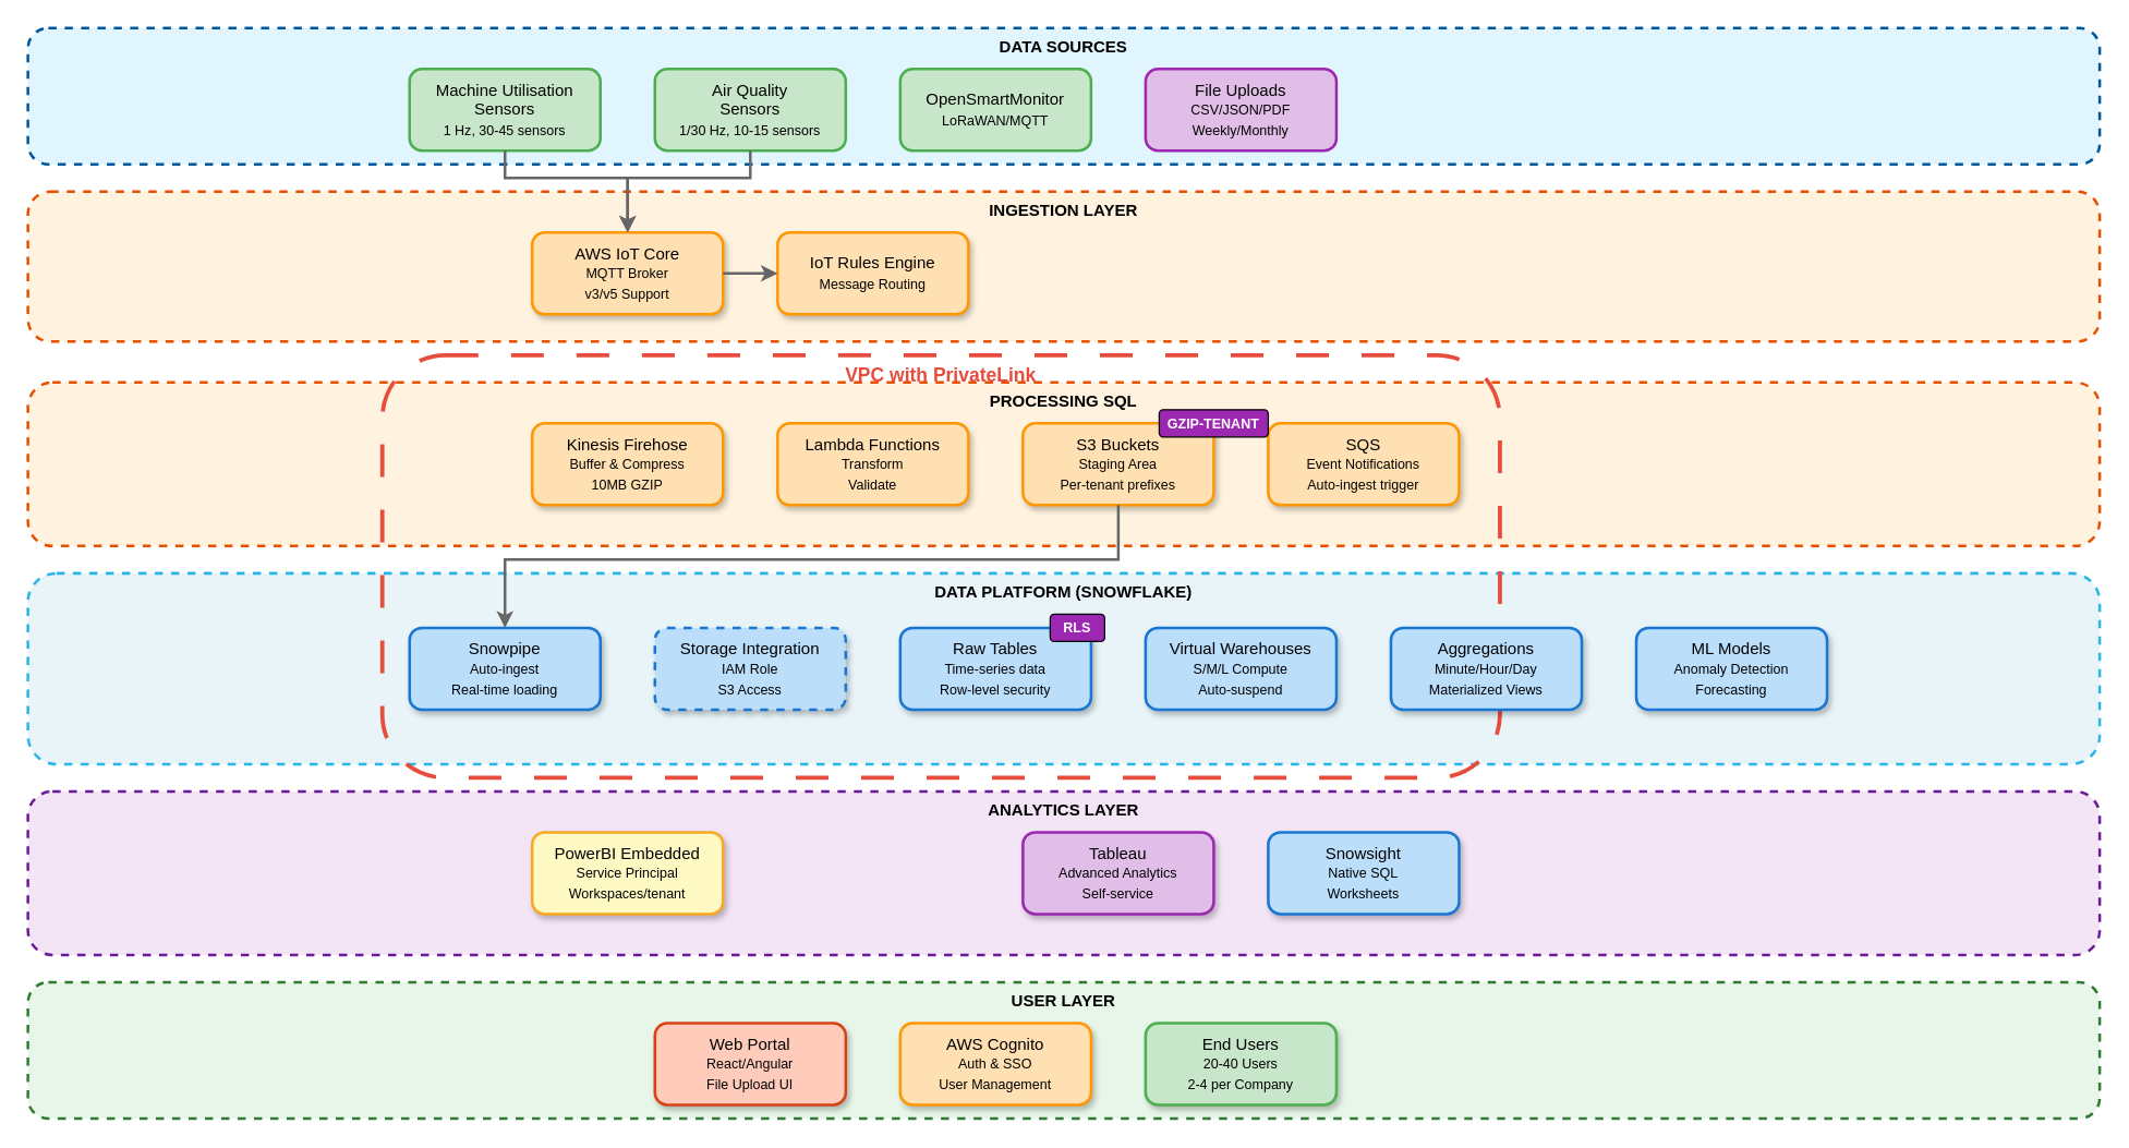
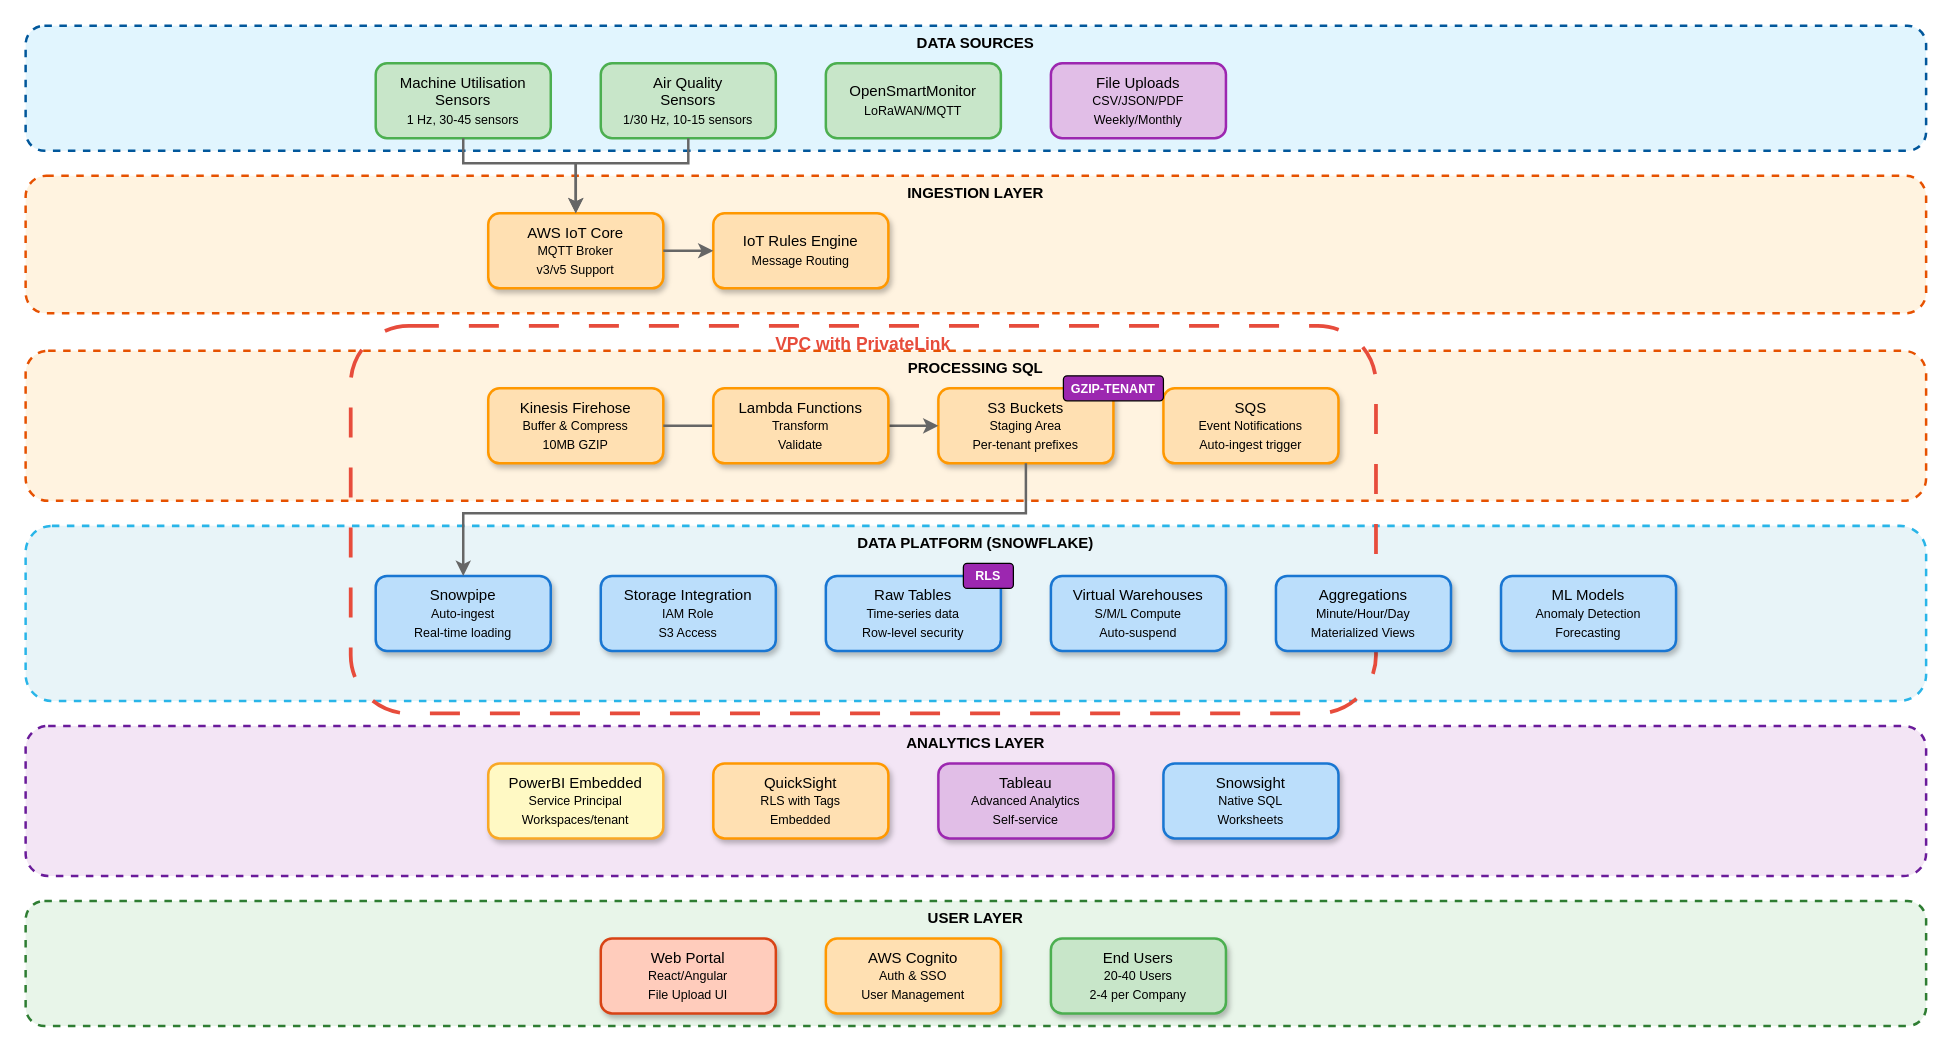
  <mxCell id="0" />
  <mxCell id="1" parent="0" />
  <mxCell id="2" value="DATA PLATFORM (SNOWFLAKE)" style="rounded=1;whiteSpace=wrap;html=1;fillColor=#e8f4f8;strokeColor=#29b5e8;verticalAlign=top;fontStyle=1;fontSize=12;strokeWidth=2;dashed=1;" parent="1" vertex="1"><mxGeometry x="20" y="420" width="1520" height="140" as="geometry" /></mxCell>
  <mxCell id="3" value="PROCESSING SQL" style="rounded=1;whiteSpace=wrap;html=1;fillColor=#fff3e0;strokeColor=#e65100;verticalAlign=top;fontStyle=1;fontSize=12;strokeWidth=2;dashed=1;" parent="1" vertex="1"><mxGeometry x="20" y="280" width="1520" height="120" as="geometry" /></mxCell>
  <mxCell id="4" value="VPC with PrivateLink" style="rounded=1;whiteSpace=wrap;html=1;fillColor=none;strokeColor=#e74c3c;strokeWidth=3;dashed=1;dashPattern=8 8;verticalAlign=top;fontStyle=1;fontSize=14;fontColor=#e74c3c;" parent="1" vertex="1"><mxGeometry x="280" y="260" width="820" height="310" as="geometry" /></mxCell>
  <mxCell id="5" value="DATA SOURCES" style="rounded=1;whiteSpace=wrap;html=1;fillColor=#e1f5fe;strokeColor=#01579b;verticalAlign=top;fontStyle=1;fontSize=12;strokeWidth=2;dashed=1;" parent="1" vertex="1"><mxGeometry x="20" y="20" width="1520" height="100" as="geometry" /></mxCell>
  <mxCell id="6" value="INGESTION LAYER" style="rounded=1;whiteSpace=wrap;html=1;fillColor=#fff3e0;strokeColor=#e65100;verticalAlign=top;fontStyle=1;fontSize=12;strokeWidth=2;dashed=1;" parent="1" vertex="1"><mxGeometry x="20" y="140" width="1520" height="110" as="geometry" /></mxCell>
  <mxCell id="7" value="ANALYTICS LAYER" style="rounded=1;whiteSpace=wrap;html=1;fillColor=#f3e5f5;strokeColor=#6a1b9a;verticalAlign=top;fontStyle=1;fontSize=12;strokeWidth=2;dashed=1;" parent="1" vertex="1"><mxGeometry x="20" y="580" width="1520" height="120" as="geometry" /></mxCell>
  <mxCell id="8" value="USER LAYER" style="rounded=1;whiteSpace=wrap;html=1;fillColor=#e8f5e9;strokeColor=#2e7d32;verticalAlign=top;fontStyle=1;fontSize=12;strokeWidth=2;dashed=1;" parent="1" vertex="1"><mxGeometry x="20" y="720" width="1520" height="100" as="geometry" /></mxCell>
  <mxCell id="9" value="Machine Utilisation&lt;br&gt;Sensors&lt;br&gt;&lt;font size=&quot;1&quot;&gt;1 Hz, 30-45 sensors&lt;/font&gt;" style="rounded=1;whiteSpace=wrap;html=1;fillColor=#c8e6c9;strokeColor=#4caf50;strokeWidth=2;" parent="1" vertex="1"><mxGeometry x="300" y="50" width="140" height="60" as="geometry" /></mxCell>
  <mxCell id="10" value="Air Quality&lt;br&gt;Sensors&lt;br&gt;&lt;font size=&quot;1&quot;&gt;1/30 Hz, 10-15 sensors&lt;/font&gt;" style="rounded=1;whiteSpace=wrap;html=1;fillColor=#c8e6c9;strokeColor=#4caf50;strokeWidth=2;" parent="1" vertex="1"><mxGeometry x="480" y="50" width="140" height="60" as="geometry" /></mxCell>
  <mxCell id="11" value="OpenSmartMonitor&lt;br&gt;&lt;font size=&quot;1&quot;&gt;LoRaWAN/MQTT&lt;/font&gt;" style="rounded=1;whiteSpace=wrap;html=1;fillColor=#c8e6c9;strokeColor=#4caf50;strokeWidth=2;" parent="1" vertex="1"><mxGeometry x="660" y="50" width="140" height="60" as="geometry" /></mxCell>
  <mxCell id="12" value="File Uploads&lt;br&gt;&lt;font size=&quot;1&quot;&gt;CSV/JSON/PDF&lt;br&gt;Weekly/Monthly&lt;/font&gt;" style="rounded=1;whiteSpace=wrap;html=1;fillColor=#e1bee7;strokeColor=#9c27b0;strokeWidth=2;" parent="1" vertex="1"><mxGeometry x="840" y="50" width="140" height="60" as="geometry" /></mxCell>
  <mxCell id="13" value="AWS IoT Core&lt;br&gt;&lt;font size=&quot;1&quot;&gt;MQTT Broker&lt;br&gt;v3/v5 Support&lt;/font&gt;" style="rounded=1;whiteSpace=wrap;html=1;fillColor=#ffe0b2;strokeColor=#ff9800;strokeWidth=2;shadow=1;" parent="1" vertex="1"><mxGeometry x="390" y="170" width="140" height="60" as="geometry" /></mxCell>
  <mxCell id="14" value="IoT Rules Engine&lt;br&gt;&lt;font size=&quot;1&quot;&gt;Message Routing&lt;/font&gt;" style="rounded=1;whiteSpace=wrap;html=1;fillColor=#ffe0b2;strokeColor=#ff9800;strokeWidth=2;shadow=1;" parent="1" vertex="1"><mxGeometry x="570" y="170" width="140" height="60" as="geometry" /></mxCell>
  <mxCell id="15" value="Kinesis Firehose&lt;br&gt;&lt;font size=&quot;1&quot;&gt;Buffer &amp; Compress&lt;br&gt;10MB GZIP&lt;/font&gt;" style="rounded=1;whiteSpace=wrap;html=1;fillColor=#ffe0b2;strokeColor=#ff9800;strokeWidth=2;shadow=1;" parent="1" vertex="1"><mxGeometry x="390" y="310" width="140" height="60" as="geometry" /></mxCell>
  <mxCell id="16" value="S3 Buckets&lt;br&gt;&lt;font size=&quot;1&quot;&gt;Staging Area&lt;br&gt;Per-tenant prefixes&lt;/font&gt;" style="rounded=1;whiteSpace=wrap;html=1;fillColor=#ffe0b2;strokeColor=#ff9800;strokeWidth=2;shadow=1;" parent="1" vertex="1"><mxGeometry x="750" y="310" width="140" height="60" as="geometry" /></mxCell>
  <mxCell id="17" value="SQS&lt;br&gt;&lt;font size=&quot;1&quot;&gt;Event Notifications&lt;br&gt;Auto-ingest trigger&lt;/font&gt;" style="rounded=1;whiteSpace=wrap;html=1;fillColor=#ffe0b2;strokeColor=#ff9800;strokeWidth=2;shadow=1;" parent="1" vertex="1"><mxGeometry x="930" y="310" width="140" height="60" as="geometry" /></mxCell>
  <mxCell id="18" value="Snowpipe&lt;br&gt;&lt;font size=&quot;1&quot;&gt;Auto-ingest&lt;br&gt;Real-time loading&lt;/font&gt;" style="rounded=1;whiteSpace=wrap;html=1;fillColor=#bbdefb;strokeColor=#1976d2;strokeWidth=2;shadow=1;" parent="1" vertex="1"><mxGeometry x="300" y="460" width="140" height="60" as="geometry" /></mxCell>
- <mxCell id="19" value="Storage Integration&lt;br&gt;&lt;font size=&quot;1&quot;&gt;IAM Role&lt;br&gt;S3 Access&lt;/font&gt;" style="rounded=1;whiteSpace=wrap;html=1;fillColor=#bbdefb;strokeColor=#1976d2;strokeWidth=2;shadow=1;dashed=1;" parent="1" vertex="1"><mxGeometry x="480" y="460" width="140" height="60" as="geometry" /></mxCell>
+ <mxCell id="19" value="Storage Integration&lt;br&gt;&lt;font size=&quot;1&quot;&gt;IAM Role&lt;br&gt;S3 Access&lt;/font&gt;" style="rounded=1;whiteSpace=wrap;html=1;fillColor=#bbdefb;strokeColor=#1976d2;strokeWidth=2;shadow=1;" parent="1" vertex="1"><mxGeometry x="480" y="460" width="140" height="60" as="geometry" /></mxCell>
  <mxCell id="20" value="Raw Tables&lt;br&gt;&lt;font size=&quot;1&quot;&gt;Time-series data&lt;br&gt;Row-level security&lt;/font&gt;" style="rounded=1;whiteSpace=wrap;html=1;fillColor=#bbdefb;strokeColor=#1976d2;strokeWidth=2;shadow=1;" parent="1" vertex="1"><mxGeometry x="660" y="460" width="140" height="60" as="geometry" /></mxCell>
  <mxCell id="21" value="Virtual Warehouses&lt;br&gt;&lt;font size=&quot;1&quot;&gt;S/M/L Compute&lt;br&gt;Auto-suspend&lt;/font&gt;" style="rounded=1;whiteSpace=wrap;html=1;fillColor=#bbdefb;strokeColor=#1976d2;strokeWidth=2;shadow=1;" parent="1" vertex="1"><mxGeometry x="840" y="460" width="140" height="60" as="geometry" /></mxCell>
  <mxCell id="22" value="Aggregations&lt;br&gt;&lt;font size=&quot;1&quot;&gt;Minute/Hour/Day&lt;br&gt;Materialized Views&lt;/font&gt;" style="rounded=1;whiteSpace=wrap;html=1;fillColor=#bbdefb;strokeColor=#1976d2;strokeWidth=2;shadow=1;" parent="1" vertex="1"><mxGeometry x="1020" y="460" width="140" height="60" as="geometry" /></mxCell>
  <mxCell id="23" value="ML Models&lt;br&gt;&lt;font size=&quot;1&quot;&gt;Anomaly Detection&lt;br&gt;Forecasting&lt;/font&gt;" style="rounded=1;whiteSpace=wrap;html=1;fillColor=#bbdefb;strokeColor=#1976d2;strokeWidth=2;shadow=1;" parent="1" vertex="1"><mxGeometry x="1200" y="460" width="140" height="60" as="geometry" /></mxCell>
  <mxCell id="24" value="PowerBI Embedded&lt;br&gt;&lt;font size=&quot;1&quot;&gt;Service Principal&lt;br&gt;Workspaces/tenant&lt;/font&gt;" style="rounded=1;whiteSpace=wrap;html=1;fillColor=#fff9c4;strokeColor=#f9a825;strokeWidth=2;shadow=1;" parent="1" vertex="1"><mxGeometry x="390" y="610" width="140" height="60" as="geometry" /></mxCell>
+ <mxCell id="25" value="QuickSight&lt;br&gt;&lt;font size=&quot;1&quot;&gt;RLS with Tags&lt;br&gt;Embedded&lt;/font&gt;" style="rounded=1;whiteSpace=wrap;html=1;fillColor=#ffe0b2;strokeColor=#ff9800;strokeWidth=2;shadow=1;" parent="1" vertex="1"><mxGeometry x="570" y="610" width="140" height="60" as="geometry" /></mxCell>
  <mxCell id="26" value="Tableau&lt;br&gt;&lt;font size=&quot;1&quot;&gt;Advanced Analytics&lt;br&gt;Self-service&lt;/font&gt;" style="rounded=1;whiteSpace=wrap;html=1;fillColor=#e1bee7;strokeColor=#9c27b0;strokeWidth=2;shadow=1;" parent="1" vertex="1"><mxGeometry x="750" y="610" width="140" height="60" as="geometry" /></mxCell>
  <mxCell id="27" value="Snowsight&lt;br&gt;&lt;font size=&quot;1&quot;&gt;Native SQL&lt;br&gt;Worksheets&lt;/font&gt;" style="rounded=1;whiteSpace=wrap;html=1;fillColor=#bbdefb;strokeColor=#1976d2;strokeWidth=2;shadow=1;" parent="1" vertex="1"><mxGeometry x="930" y="610" width="140" height="60" as="geometry" /></mxCell>
  <mxCell id="28" value="Web Portal&lt;br&gt;&lt;font size=&quot;1&quot;&gt;React/Angular&lt;br&gt;File Upload UI&lt;/font&gt;" style="rounded=1;whiteSpace=wrap;html=1;fillColor=#ffccbc;strokeColor=#d84315;strokeWidth=2;shadow=1;" parent="1" vertex="1"><mxGeometry x="480" y="750" width="140" height="60" as="geometry" /></mxCell>
  <mxCell id="29" value="AWS Cognito&lt;br&gt;&lt;font size=&quot;1&quot;&gt;Auth &amp; SSO&lt;br&gt;User Management&lt;/font&gt;" style="rounded=1;whiteSpace=wrap;html=1;fillColor=#ffe0b2;strokeColor=#ff9800;strokeWidth=2;shadow=1;" parent="1" vertex="1"><mxGeometry x="660" y="750" width="140" height="60" as="geometry" /></mxCell>
  <mxCell id="30" value="End Users&lt;br&gt;&lt;font size=&quot;1&quot;&gt;20-40 Users&lt;br&gt;2-4 per Company&lt;/font&gt;" style="rounded=1;whiteSpace=wrap;html=1;fillColor=#c8e6c9;strokeColor=#4caf50;strokeWidth=2;shadow=1;" parent="1" vertex="1"><mxGeometry x="840" y="750" width="140" height="60" as="geometry" /></mxCell>
  <mxCell id="31" style="edgeStyle=orthogonalEdgeStyle;rounded=0;orthogonalLoop=1;jettySize=auto;html=1;strokeWidth=2;strokeColor=#666666;endArrow=classic;endFill=1;" parent="1" source="9" target="13" edge="1"><mxGeometry relative="1" as="geometry"><Array as="points"><mxPoint x="370" y="130" /><mxPoint x="460" y="130" /></Array></mxGeometry></mxCell>
  <mxCell id="32" style="edgeStyle=orthogonalEdgeStyle;rounded=0;orthogonalLoop=1;jettySize=auto;html=1;strokeWidth=2;strokeColor=#666666;endArrow=classic;endFill=1;" parent="1" source="13" target="14" edge="1"><mxGeometry relative="1" as="geometry" /></mxCell>
+ <mxCell id="33" style="edgeStyle=orthogonalEdgeStyle;rounded=0;orthogonalLoop=1;jettySize=auto;html=1;strokeWidth=2;strokeColor=#666666;endArrow=classic;endFill=1;" parent="1" source="15" target="16" edge="1"><mxGeometry relative="1" as="geometry" /></mxCell>
  <mxCell id="34" style="edgeStyle=orthogonalEdgeStyle;rounded=0;orthogonalLoop=1;jettySize=auto;html=1;strokeWidth=2;strokeColor=#666666;endArrow=classic;endFill=1;exitX=0.5;exitY=1;exitDx=0;exitDy=0;entryX=0.5;entryY=0;entryDx=0;entryDy=0;" parent="1" source="16" target="18" edge="1"><mxGeometry relative="1" as="geometry"><mxPoint x="820" y="390" as="sourcePoint" /><Array as="points"><mxPoint x="820" y="410" /><mxPoint x="370" y="410" /></Array></mxGeometry></mxCell>
  <mxCell id="35" value="GZIP-TENANT" style="rounded=1;whiteSpace=wrap;html=1;fillColor=#9c27b0;fontColor=#ffffff;fontSize=10;fontStyle=1;" parent="1" vertex="1"><mxGeometry x="850" y="300" width="80" height="20" as="geometry" /></mxCell>
  <mxCell id="36" value="RLS" style="rounded=1;whiteSpace=wrap;html=1;fillColor=#9c27b0;fontColor=#ffffff;fontSize=10;fontStyle=1;" parent="1" vertex="1"><mxGeometry x="770" y="450" width="40" height="20" as="geometry" /></mxCell>
  <mxCell id="37" style="edgeStyle=orthogonalEdgeStyle;rounded=0;orthogonalLoop=1;jettySize=auto;html=1;strokeWidth=2;strokeColor=#666666;endArrow=classic;endFill=1;exitX=0.5;exitY=1;exitDx=0;exitDy=0;entryX=0.5;entryY=0;entryDx=0;entryDy=0;" parent="1" source="10" target="13" edge="1"><mxGeometry relative="1" as="geometry"><mxPoint x="420" y="120" as="sourcePoint" /><mxPoint x="510" y="180" as="targetPoint" /><Array as="points"><mxPoint x="550" y="130" /><mxPoint x="460" y="130" /></Array></mxGeometry></mxCell>
  <mxCell id="38" value="Lambda Functions&lt;br&gt;&lt;font size=&quot;1&quot;&gt;Transform&lt;br&gt;Validate&lt;/font&gt;" style="rounded=1;whiteSpace=wrap;html=1;fillColor=#ffe0b2;strokeColor=#ff9800;strokeWidth=2;shadow=1;" parent="1" vertex="1"><mxGeometry x="570" y="310" width="140" height="60" as="geometry" /></mxCell>
